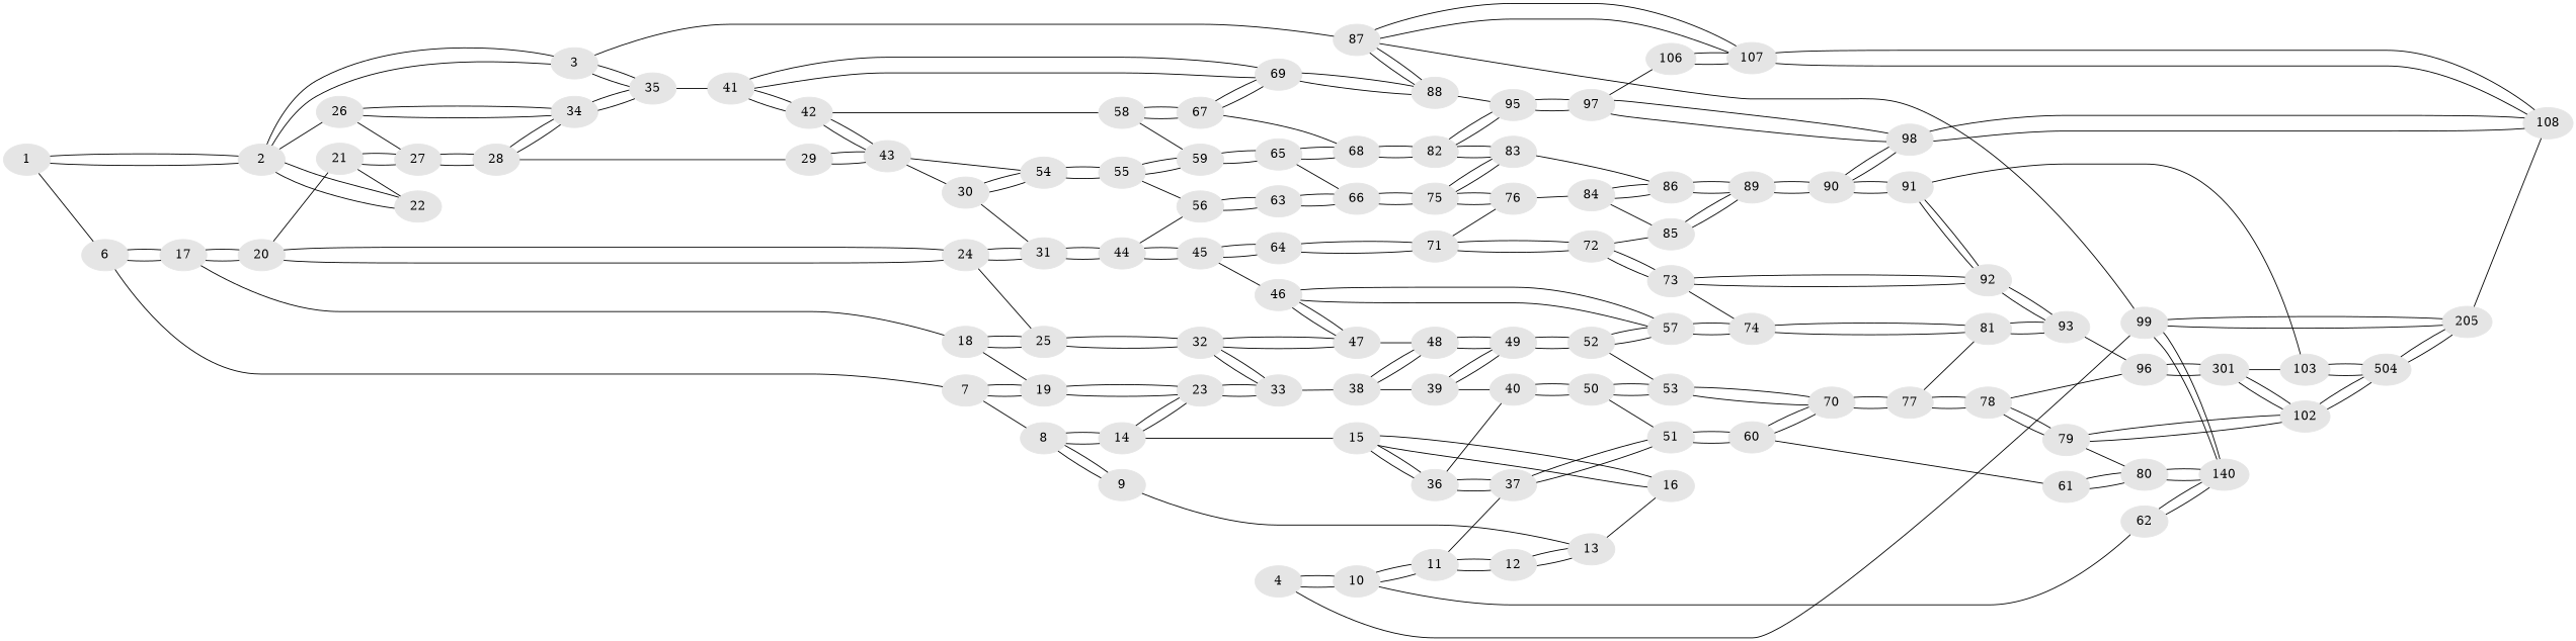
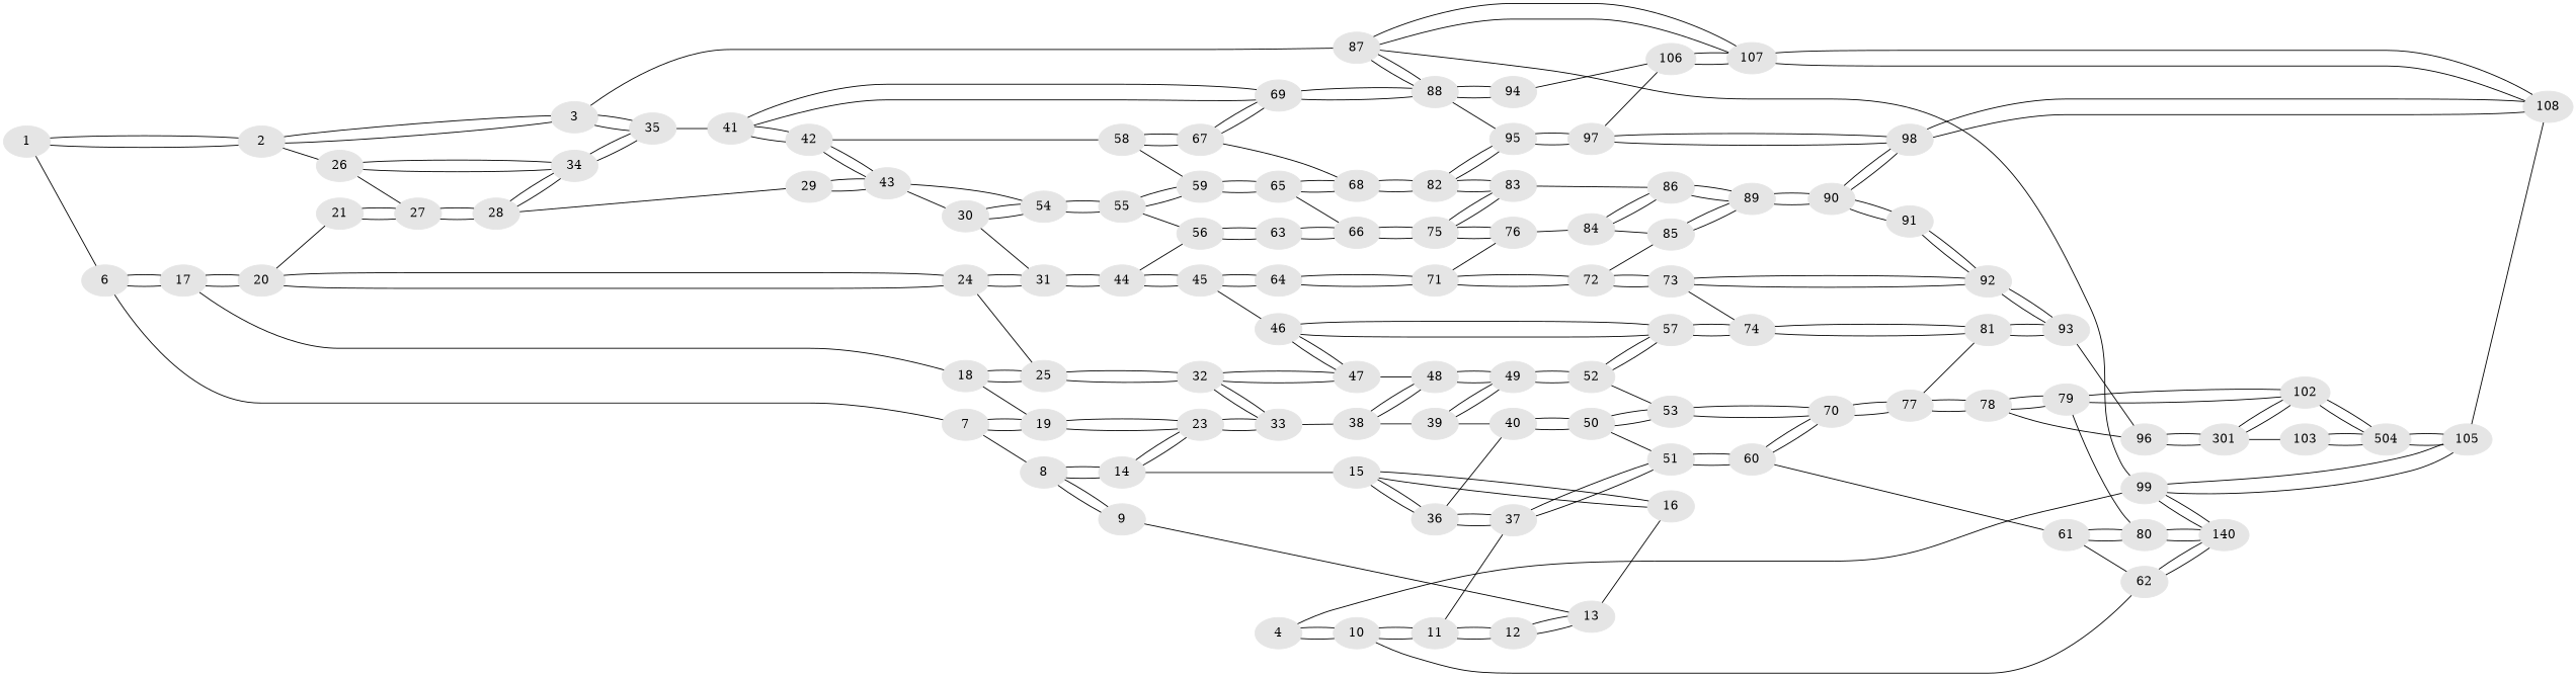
  graph {
    rankdir=LR
    node [color=gray90 style=filled]
    1
    2
    6
    3
-   22
    26
    7
    17
    35
    87
    4
    10
    99
    41
    88
    107
    11
    62
    n19 [label=140]
-   105 [label=205]
+   105
    9
    13
    8
    19
    18
    20
    14
    23
    15
    16
    12
    37
    51
    36
    33
    40
    25
    21
    24
    32
    27
    31
    28
    34
    38
    44
    47
    29
    43
    30
    54
    55
    45
    56
    48
    39
    42
    69
    50
    60
    49
    52
    53
    58
    59
    67
    46
    64
    63
    57
    71
    74
    70
    61
    77
    65
    66
    81
    68
    80
    75
    72
    76
    82
    83
    95
+   94
    78
    73
    85
    84
    92
    89
    93
    86
    79
    96
    102
    n99 [label=301]
    n100 [label=504]
    97
    90
    108
    106
    91
    98
    103
    1 -- 2
    1 -- 2
    1 -- 6
    2 -- 3
    2 -- 3
-   2 -- 22
-   2 -- 22
    2 -- 26
    6 -- 7
    6 -- 17
    6 -- 17
    3 -- 35
    3 -- 35
    3 -- 87
    26 -- 27
    26 -- 34
    26 -- 34
    7 -- 8
    7 -- 19
    7 -- 19
    17 -- 18
    17 -- 20
    17 -- 20
    35 -- 41
    87 -- 99
    87 -- 88
    87 -- 88
    87 -- 107
    87 -- 107
    4 -- 10
    4 -- 10
    4 -- 99
    10 -- 11
    10 -- 11
    10 -- 62
    99 -- n19
    99 -- n19
    99 -- 105
    99 -- 105
    41 -- 42
    41 -- 42
    41 -- 69
    41 -- 69
    88 -- 95
+   88 -- 94
+   88 -- 94
    107 -- 108
    107 -- 108
    11 -- 12
    11 -- 12
    11 -- 37
    62 -- n19
    62 -- n19
    105 -- 108
    9 -- 13
    13 -- 16
    8 -- 9
    8 -- 9
    8 -- 14
    8 -- 14
    19 -- 23
    19 -- 23
    18 -- 19
    18 -- 25
    18 -- 25
    20 -- 21
    20 -- 24
    20 -- 24
    14 -- 23
    14 -- 23
    14 -- 15
    23 -- 33
    23 -- 33
    15 -- 16
    15 -- 16
    15 -- 36
    15 -- 36
    12 -- 13
    12 -- 13
    37 -- 51
    37 -- 51
    51 -- 60
    51 -- 60
    36 -- 37
    36 -- 37
    36 -- 40
    33 -- 38
    40 -- 50
    40 -- 50
    25 -- 32
    25 -- 32
-   21 -- 22
    21 -- 27
    21 -- 27
    24 -- 25
    24 -- 31
    24 -- 31
    32 -- 33
    32 -- 33
    32 -- 47
    32 -- 47
    27 -- 28
    27 -- 28
    31 -- 44
    31 -- 44
    28 -- 34
    28 -- 34
    28 -- 29
    34 -- 35
    34 -- 35
    38 -- 48
    38 -- 48
    38 -- 39
    44 -- 45
    44 -- 45
    44 -- 56
    47 -- 48
    29 -- 43
    29 -- 43
    43 -- 30
    43 -- 54
    30 -- 31
    30 -- 54
    30 -- 54
    54 -- 55
    54 -- 55
    55 -- 56
    55 -- 59
    55 -- 59
    45 -- 46
    45 -- 64
    45 -- 64
    56 -- 63
    56 -- 63
    48 -- 49
    48 -- 49
    39 -- 40
    39 -- 49
    39 -- 49
    42 -- 43
    42 -- 43
    42 -- 58
    69 -- 88
    69 -- 88
    50 -- 51
    50 -- 53
    50 -- 53
    60 -- 70
    60 -- 70
    60 -- 61
    49 -- 52
    49 -- 52
    52 -- 53
    52 -- 57
    52 -- 57
    53 -- 70
    53 -- 70
    58 -- 59
    58 -- 67
    58 -- 67
    59 -- 65
    59 -- 65
    67 -- 69
    67 -- 69
    67 -- 68
    46 -- 47
    46 -- 47
    46 -- 57
    46 -- 57
    64 -- 71
    64 -- 71
    63 -- 66
    63 -- 66
    57 -- 74
    57 -- 74
    71 -- 72
    71 -- 72
    71 -- 76
    74 -- 81
    74 -- 81
    70 -- 77
    70 -- 77
+   61 -- 62
    61 -- 80
    61 -- 80
    77 -- 81
    77 -- 78
    77 -- 78
    65 -- 66
    65 -- 68
    65 -- 68
    66 -- 75
    66 -- 75
    81 -- 93
    81 -- 93
    68 -- 82
    68 -- 82
    80 -- n19
    80 -- n19
    75 -- 76
    75 -- 76
    75 -- 83
    75 -- 83
    72 -- 73
    72 -- 73
    72 -- 85
    76 -- 84
    82 -- 83
    82 -- 83
    82 -- 95
    82 -- 95
    83 -- 86
    95 -- 97
    95 -- 97
+   94 -- 106
    78 -- 79
    78 -- 79
    78 -- 96
    73 -- 74
    73 -- 92
    73 -- 92
    85 -- 89
    85 -- 89
    84 -- 85
    84 -- 86
    84 -- 86
    92 -- 93
    92 -- 93
    89 -- 90
    89 -- 90
    93 -- 96
    86 -- 89
    86 -- 89
    79 -- 80
    79 -- 102
    79 -- 102
    96 -- n99
    96 -- n99
    102 -- n100
    102 -- n100
    n99 -- 102
    n99 -- 102
    n99 -- 103
    n100 -- 105
    n100 -- 105
    97 -- 106
    97 -- 98
    97 -- 98
    90 -- 91
    90 -- 91
    90 -- 98
    90 -- 98
    106 -- 107
    106 -- 107
    91 -- 92
    91 -- 92
-   91 -- 103
    98 -- 108
    98 -- 108
    103 -- n100
    103 -- n100
  }
